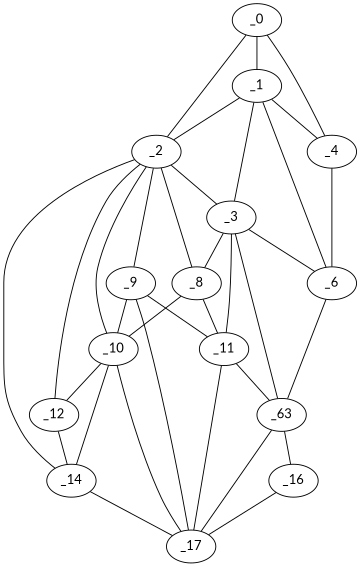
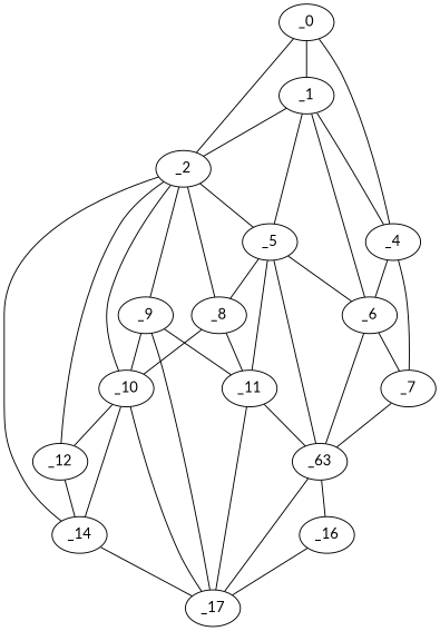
  graph {
    fontname=Lato
    node [fontname=Lato x=69 y=58]
    edge [fontname=Lato valence=2]
    _0 [x=35 y=9]
    _1 [x=36 y=15]
    _2 [x=40 y=120]
    _4 [x=48 y=7]
-   _5 [x=53 y=44 label=_3]
+   _5 [x=53 y=44]
    _6 [x=62 y=11]
    _8
    _10 [x=77 y=66]
    _12 [x=78 y=114]
    _14 [x=95 y=117]
    _9 [x=77]
+   _7 [y=4]
    _11 [x=78 y=36]
    n14 [label=_63 x=79 y=32]
    _17 [x=96 y=37]
    _16 [x=96 y=29]
    _0 -- _1 [valence=1]
    _0 -- _2 [valence=1]
    _0 -- _4
    _1 -- _2 [valence=1]
    _1 -- _4 [valence=1]
    _1 -- _5
    _1 -- _6
    _2 -- _5 [valence=1]
    _2 -- _8
    _2 -- _10
    _2 -- _12 [valence=1]
    _2 -- _14 [valence=1]
    _2 -- _9 [valence=1]
    _4 -- _6
+   _4 -- _7 [valence=1]
    _5 -- _6
    _5 -- _8
    _5 -- _11 [valence=1]
    _5 -- n14
+   _6 -- _7 [valence=1]
    _6 -- n14
    _8 -- _10
    _8 -- _11
    _10 -- _12
    _10 -- _14
    _10 -- _17
    _12 -- _14
    _14 -- _17 [valence=1]
    _9 -- _10
    _9 -- _11
    _9 -- _17 [valence=1]
+   _7 -- n14
    _11 -- n14
    _11 -- _17
    n14 -- _17
    n14 -- _16
    _16 -- _17 [valence=1]
  }
